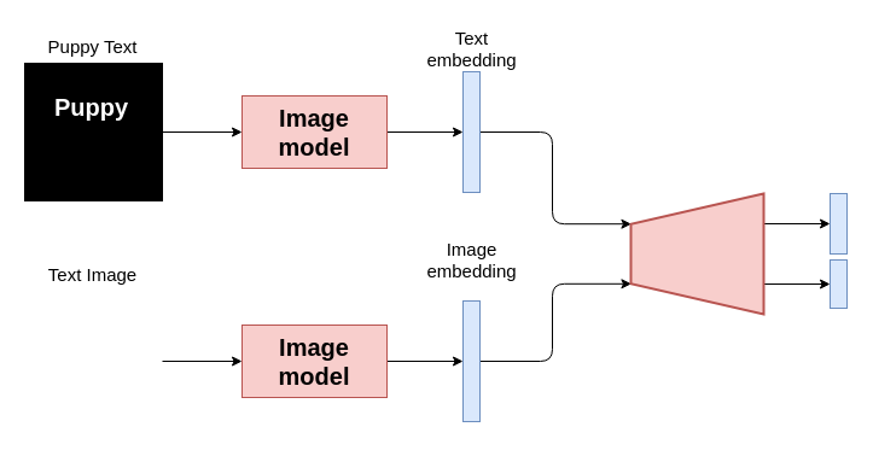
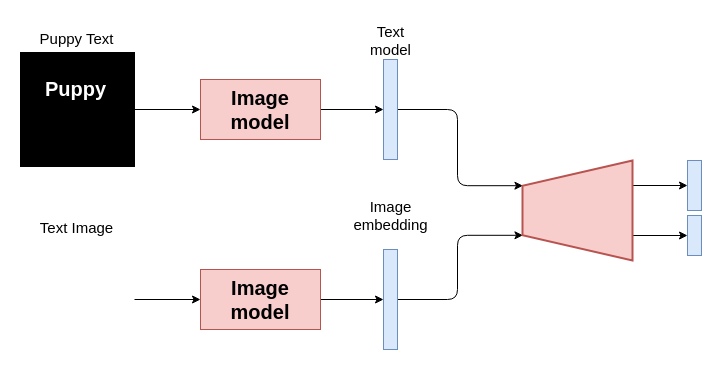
  <mxCell id="0" />
  <mxCell id="1" parent="0" />
  <mxCell id="2" style="edgeStyle=segmentEdgeStyle;orthogonalLoop=1;jettySize=auto;html=1;exitX=1;exitY=0.5;exitDx=0;exitDy=0;entryX=0;entryY=0.5;entryDx=0;entryDy=0;" parent="1" source="3" target="7" edge="1"><mxGeometry relative="1" as="geometry" /></mxCell>
  <mxCell id="3" value="" style="shape=image;verticalLabelPosition=bottom;labelBackgroundColor=#ffffff;verticalAlign=top;aspect=fixed;imageAspect=0;image=https://encrypted-tbn0.gstatic.com/images?q=tbn:ANd9GcTP7Wd08iVYkOO-hhVZWVUm-8mzEVAFazYbdfaNAal0LT6DmfqvnQ;" parent="1" vertex="1"><mxGeometry x="20" y="242" width="114" height="114" as="geometry" /></mxCell>
  <mxCell id="4" style="edgeStyle=segmentEdgeStyle;orthogonalLoop=1;jettySize=auto;html=1;exitX=1;exitY=0.5;exitDx=0;exitDy=0;entryX=0;entryY=0.5;entryDx=0;entryDy=0;" parent="1" source="5" target="9" edge="1"><mxGeometry relative="1" as="geometry" /></mxCell>
  <mxCell id="5" value="&lt;b&gt;&lt;font style=&quot;font-size: 20px&quot;&gt;Image model&lt;/font&gt;&lt;/b&gt;" style="rounded=0;whiteSpace=wrap;html=1;fillColor=#f8cecc;strokeColor=#b85450;" parent="1" vertex="1"><mxGeometry x="200" y="79" width="120" height="60" as="geometry" /></mxCell>
  <mxCell id="6" style="edgeStyle=segmentEdgeStyle;orthogonalLoop=1;jettySize=auto;html=1;exitX=1;exitY=0.5;exitDx=0;exitDy=0;entryX=0;entryY=0.5;entryDx=0;entryDy=0;" parent="1" source="7" target="11" edge="1"><mxGeometry relative="1" as="geometry" /></mxCell>
  <mxCell id="7" value="&lt;b&gt;&lt;font style=&quot;font-size: 20px&quot;&gt;Image model&lt;/font&gt;&lt;/b&gt;" style="rounded=0;whiteSpace=wrap;html=1;fillColor=#f8cecc;strokeColor=#b85450;" parent="1" vertex="1"><mxGeometry x="200" y="269" width="120" height="60" as="geometry" /></mxCell>
  <mxCell id="8" style="edgeStyle=segmentEdgeStyle;orthogonalLoop=1;jettySize=auto;html=1;exitX=1;exitY=0.5;exitDx=0;exitDy=0;entryX=0.25;entryY=1;entryDx=0;entryDy=0;" parent="1" source="9" target="14" edge="1"><mxGeometry relative="1" as="geometry"><Array as="points"><mxPoint x="457" y="109" /><mxPoint x="457" y="185" /></Array></mxGeometry></mxCell>
  <mxCell id="9" value="" style="rounded=0;whiteSpace=wrap;html=1;fillColor=#dae8fc;strokeColor=#6c8ebf;" parent="1" vertex="1"><mxGeometry x="383" y="59" width="14" height="100" as="geometry" /></mxCell>
  <mxCell id="10" style="edgeStyle=segmentEdgeStyle;orthogonalLoop=1;jettySize=auto;html=1;exitX=1;exitY=0.5;exitDx=0;exitDy=0;entryX=0.75;entryY=1;entryDx=0;entryDy=0;" parent="1" source="11" target="14" edge="1"><mxGeometry relative="1" as="geometry"><Array as="points"><mxPoint x="457" y="299" /><mxPoint x="457" y="235" /></Array></mxGeometry></mxCell>
  <mxCell id="11" value="" style="rounded=0;whiteSpace=wrap;html=1;fillColor=#dae8fc;strokeColor=#6c8ebf;" parent="1" vertex="1"><mxGeometry x="383" y="249" width="14" height="100" as="geometry" /></mxCell>
  <mxCell id="12" style="edgeStyle=segmentEdgeStyle;orthogonalLoop=1;jettySize=auto;html=1;exitX=0.25;exitY=0;exitDx=0;exitDy=0;entryX=0;entryY=0.5;entryDx=0;entryDy=0;" parent="1" source="14" target="15" edge="1"><mxGeometry relative="1" as="geometry" /></mxCell>
  <mxCell id="13" style="edgeStyle=segmentEdgeStyle;orthogonalLoop=1;jettySize=auto;html=1;exitX=0.75;exitY=0;exitDx=0;exitDy=0;entryX=0;entryY=0.5;entryDx=0;entryDy=0;" parent="1" source="14" target="23" edge="1"><mxGeometry relative="1" as="geometry" /></mxCell>
  <mxCell id="14" value="" style="verticalLabelPosition=bottom;verticalAlign=top;html=1;strokeWidth=2;shape=trapezoid;perimeter=trapezoidPerimeter;whiteSpace=wrap;size=0.253;arcSize=10;flipV=1;rotation=90;fillColor=#f8cecc;strokeColor=#b85450;" parent="1" vertex="1"><mxGeometry x="527" y="155" width="100" height="110" as="geometry" /></mxCell>
  <mxCell id="15" value="" style="rounded=0;whiteSpace=wrap;html=1;fillColor=#dae8fc;strokeColor=#6c8ebf;" parent="1" vertex="1"><mxGeometry x="687" y="160" width="14" height="50" as="geometry" /></mxCell>
- <mxCell id="16" value="&lt;font style=&quot;font-size: 15px&quot;&gt;Text&lt;br&gt;embedding&lt;/font&gt;" style="text;html=1;resizable=0;points=[];autosize=1;align=center;verticalAlign=top;spacingTop=-4;" parent="1" vertex="1"><mxGeometry x="345" y="20" width="90" height="30" as="geometry" /></mxCell>
+ <mxCell id="16" value="&lt;font style=&quot;font-size: 15px&quot;&gt;Text&lt;br&gt;model&lt;/font&gt;" style="text;html=1;resizable=0;points=[];autosize=1;align=center;verticalAlign=top;spacingTop=-4;" parent="1" vertex="1"><mxGeometry x="345" y="20" width="90" height="30" as="geometry" /></mxCell>
  <mxCell id="17" value="&lt;font style=&quot;font-size: 15px&quot;&gt;Image&lt;br&gt;embedding&lt;/font&gt;" style="text;html=1;resizable=0;points=[];autosize=1;align=center;verticalAlign=top;spacingTop=-4;" parent="1" vertex="1"><mxGeometry x="345" y="195" width="90" height="30" as="geometry" /></mxCell>
  <mxCell id="18" value="&lt;span style=&quot;font-size: 15px&quot;&gt;Puppy Text&lt;/span&gt;" style="text;html=1;resizable=0;points=[];autosize=1;align=center;verticalAlign=top;spacingTop=-4;" parent="1" vertex="1"><mxGeometry x="36" y="27" width="80" height="20" as="geometry" /></mxCell>
  <mxCell id="19" value="&lt;span style=&quot;font-size: 15px&quot;&gt;Text Image&lt;/span&gt;" style="text;html=1;resizable=0;points=[];autosize=1;align=center;verticalAlign=top;spacingTop=-4;" parent="1" vertex="1"><mxGeometry x="31" y="216" width="90" height="20" as="geometry" /></mxCell>
  <mxCell id="20" style="edgeStyle=segmentEdgeStyle;orthogonalLoop=1;jettySize=auto;html=1;exitX=1;exitY=0.5;exitDx=0;exitDy=0;entryX=0;entryY=0.5;entryDx=0;entryDy=0;" parent="1" source="21" target="5" edge="1"><mxGeometry relative="1" as="geometry" /></mxCell>
  <mxCell id="21" value="" style="rounded=0;whiteSpace=wrap;html=1;fillColor=#000000;" parent="1" vertex="1"><mxGeometry x="20" y="52" width="114" height="114" as="geometry" /></mxCell>
  <mxCell id="22" value="&lt;font size=&quot;1&quot; color=&quot;#ffffff&quot;&gt;&lt;b style=&quot;font-size: 20px&quot;&gt;Puppy&lt;/b&gt;&lt;/font&gt;" style="text;html=1;resizable=0;points=[];autosize=1;align=left;verticalAlign=top;spacingTop=-4;" parent="1" vertex="1"><mxGeometry x="43" y="74" width="80" height="20" as="geometry" /></mxCell>
  <mxCell id="23" value="" style="rounded=0;whiteSpace=wrap;html=1;fillColor=#dae8fc;strokeColor=#6c8ebf;" parent="1" vertex="1"><mxGeometry x="687" y="215" width="14" height="40" as="geometry" /></mxCell>
